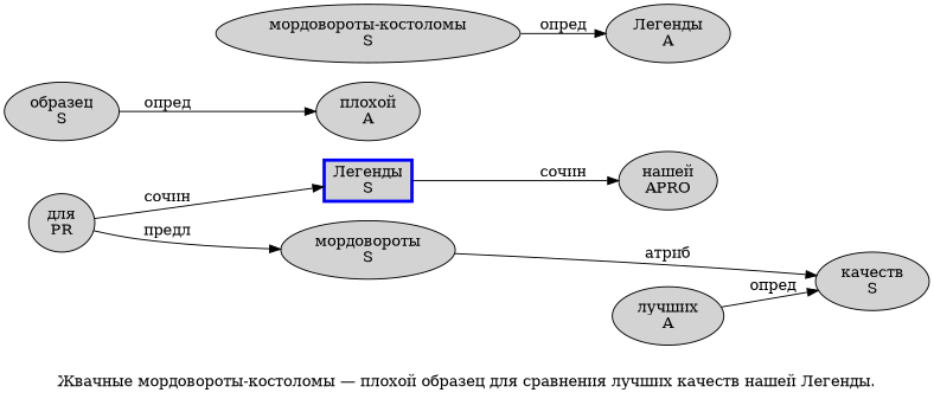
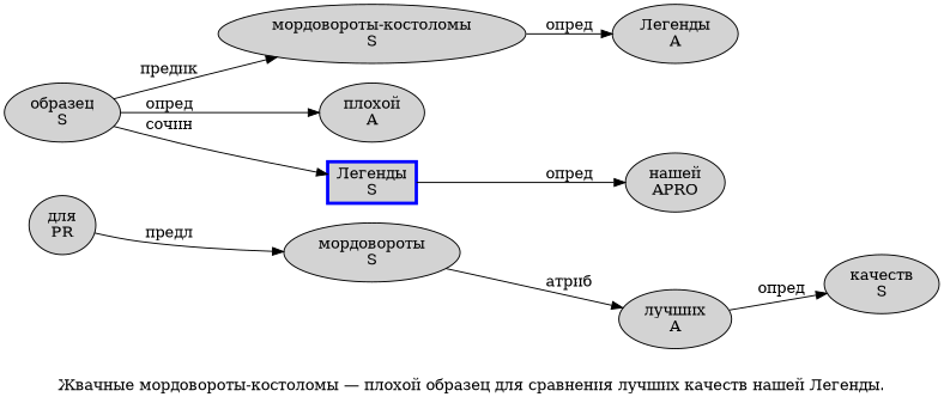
  digraph {
    label="Жвачные мордовороты-костоломы — плохой образец для сравнения лучших качеств нашей Легенды."
    rankdir=LR
    node [fillcolor=lightgray penwidth=1 shape=ellipse style=filled]
    n1 [label="Легенды\nA"]
    n2 [label="мордовороты-костоломы\nS"]
    n3 [label="плохой\nA"]
    n4 [label="образец\nS"]
    n5 [color=blue label="Легенды\nS" penwidth=3 shape=box]
    n6 [label="для\nPR"]
    n7 [label="мордовороты\nS"]
    n8 [label="нашей\nAPRO"]
    n9 [label="качеств\nS"]
    n10 [label="лучших\nA"]
    n2 -> n1 [label="опред"]
+   n4 -> n2 [label="предик"]
    n4 -> n3 [label="опред"]
-   n6 -> n5 [label="сочин"]
-   n5 -> n8 [label="сочин"]
+   n4 -> n5 [label="сочин"]
+   n5 -> n8 [label="опред"]
    n6 -> n7 [label="предл"]
-   n7 -> n9 [label="атриб"]
+   n7 -> n10 [label="атриб"]
    n10 -> n9 [label="опред"]
  }
